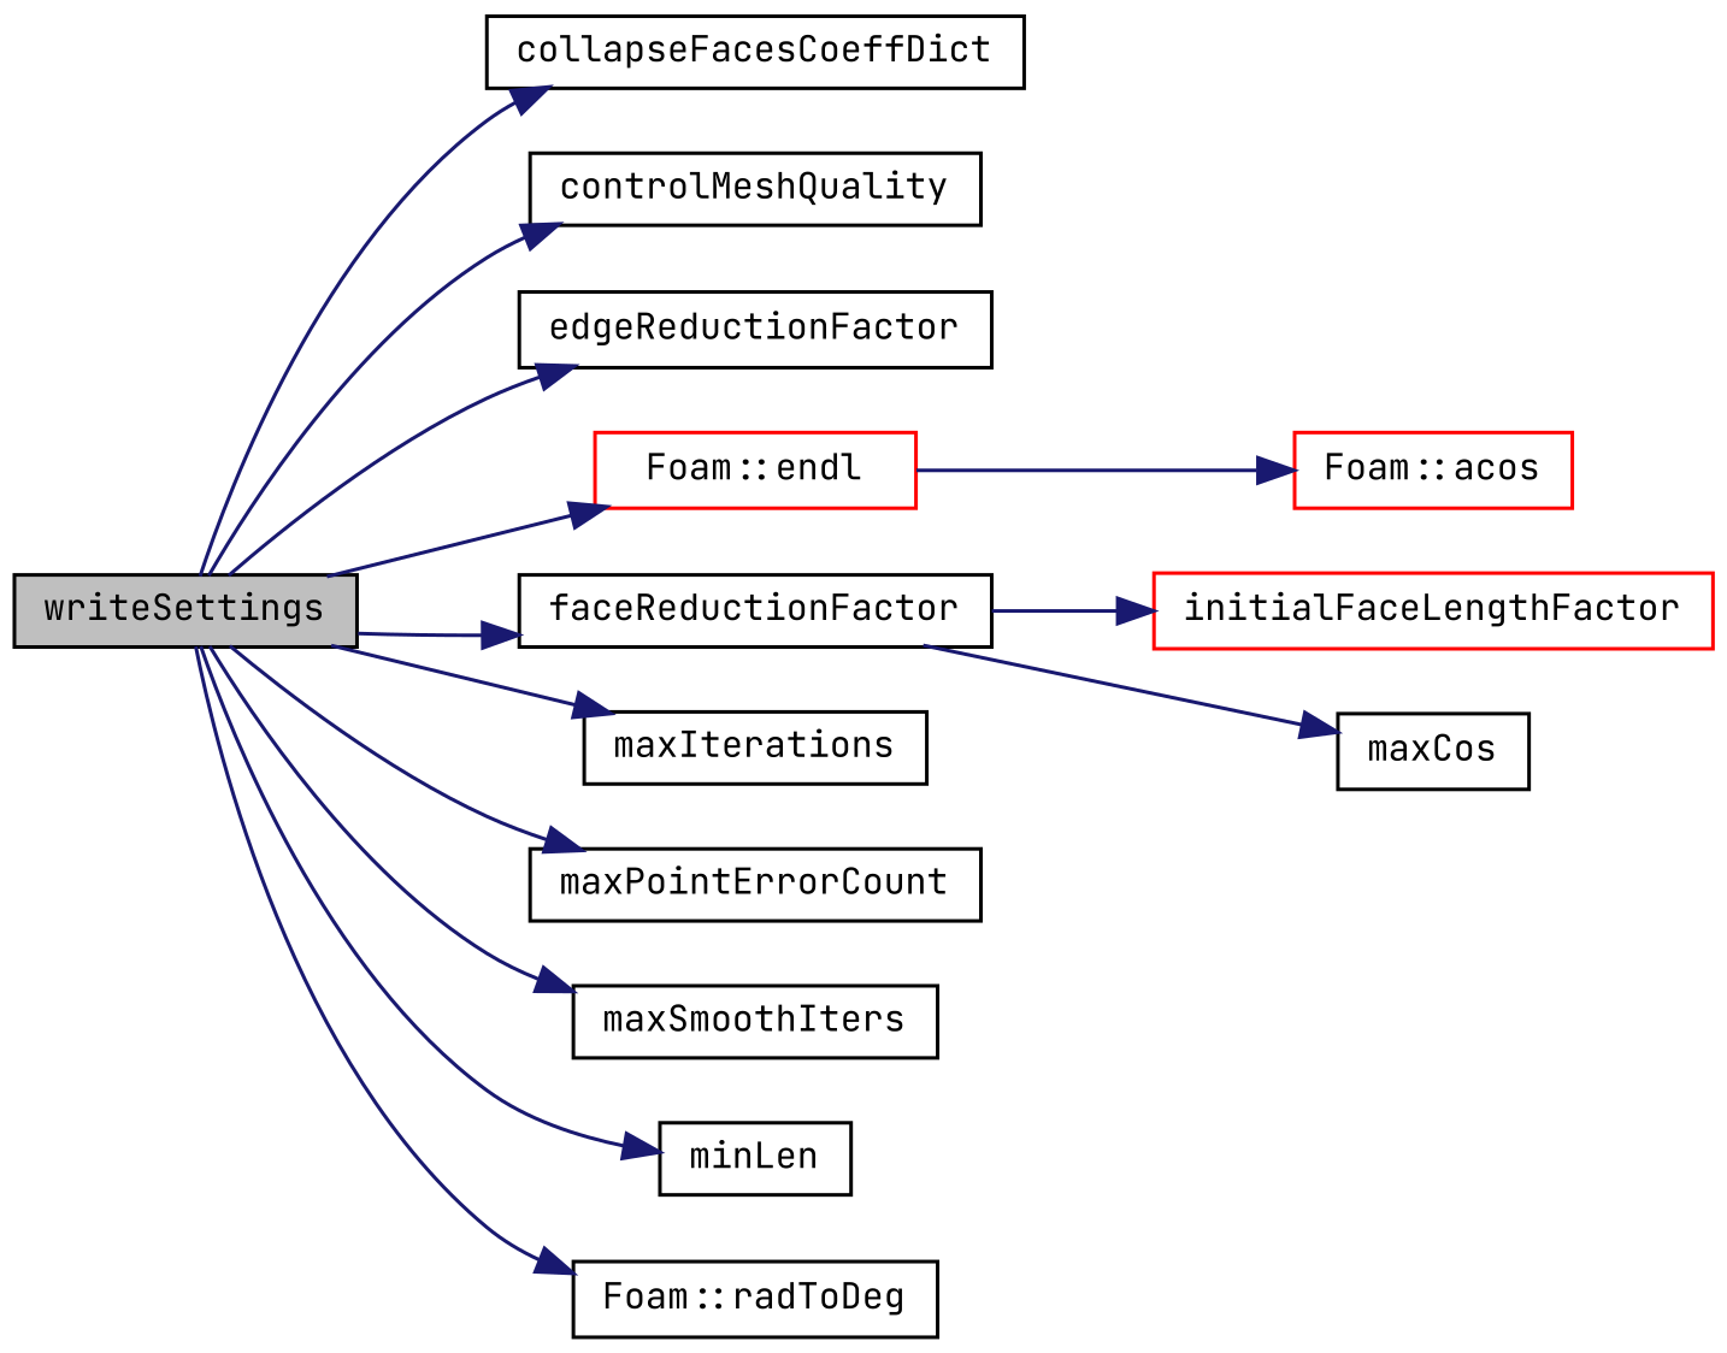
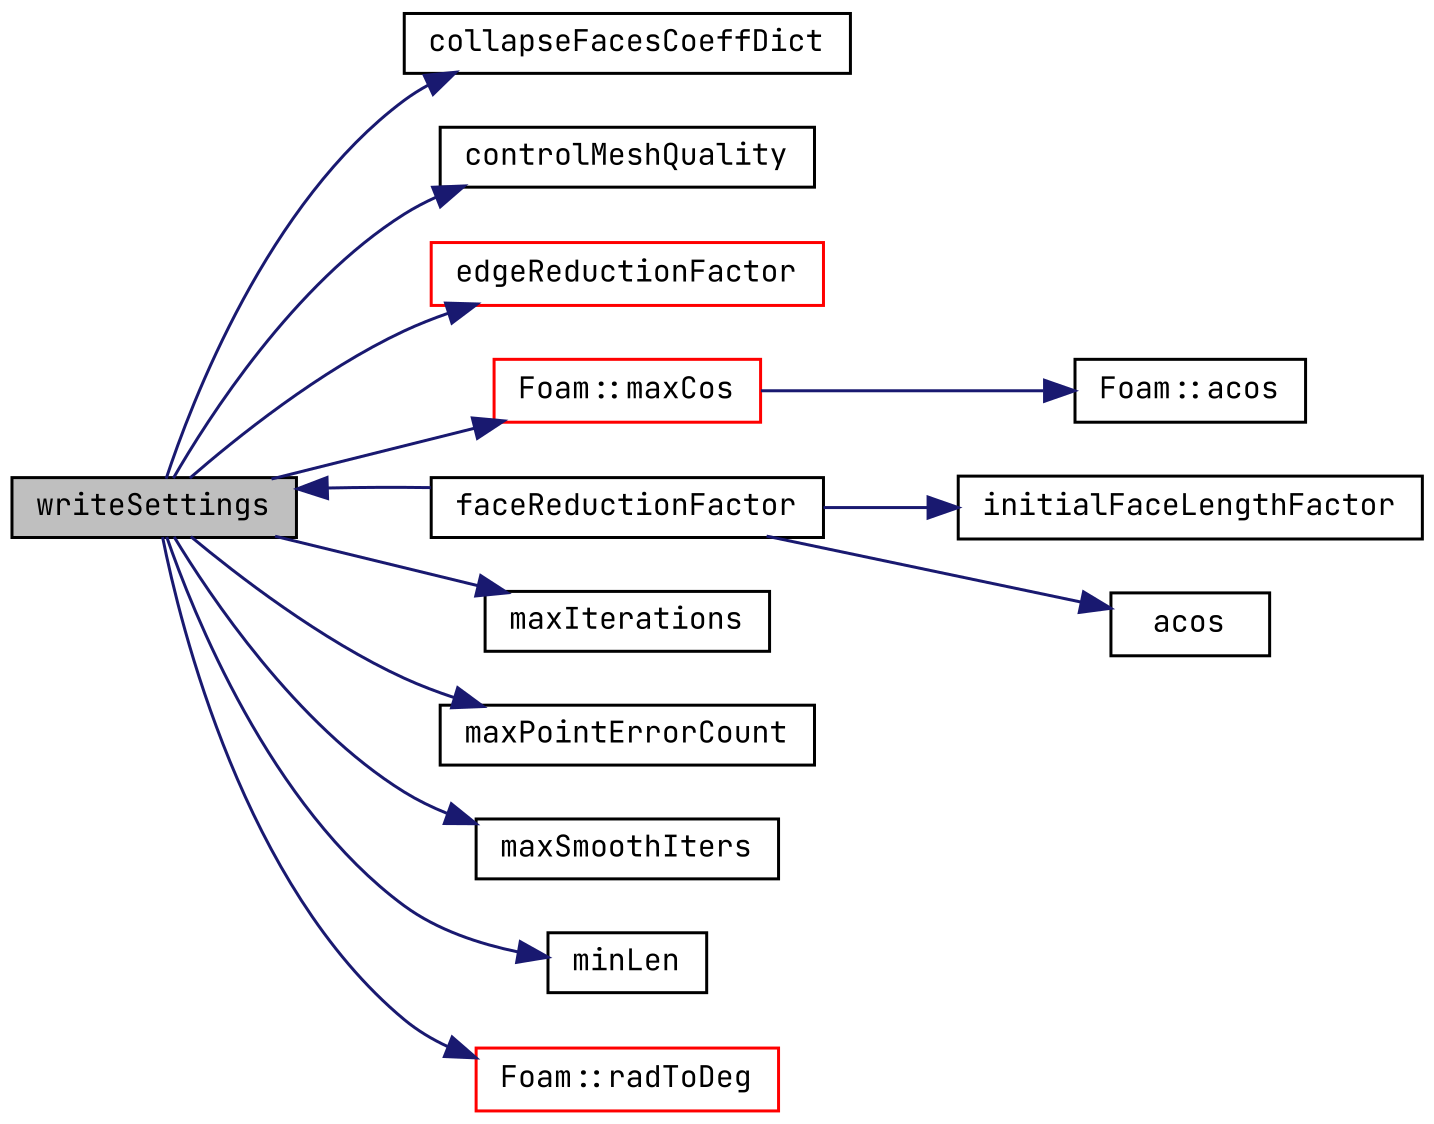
  digraph {
    fontname="JetBrains Mono"
    rankdir=LR
    node [color=black fontname="JetBrains Mono" fontsize=10 shape=record]
    edge [color=midnightblue fontname="JetBrains Mono" fontsize=10 labelfontname=Helvetica labelfontsize=10 style=solid]
    n1 [fillcolor=grey75 fontcolor=black height=0.2 label=writeSettings style=filled width=0.4]
    n2 [height=0.2 label=collapseFacesCoeffDict width=0.4]
    n3 [height=0.2 label=controlMeshQuality width=0.4]
-   n4 [height=0.2 label=edgeReductionFactor width=0.4]
-   n5 [color=red height=0.2 label="Foam::endl" width=0.4]
+   n4 [color=red height=0.2 label=edgeReductionFactor width=0.4]
+   n5 [color=red height=0.2 label="Foam::maxCos" width=0.4]
    n6 [height=0.2 label=faceReductionFactor width=0.4]
    n7 [height=0.2 label=maxIterations width=0.4]
    n8 [height=0.2 label=maxPointErrorCount width=0.4]
    n9 [height=0.2 label=maxSmoothIters width=0.4]
    n10 [height=0.2 label=minLen width=0.4]
-   n11 [height=0.2 label="Foam::radToDeg" width=0.4]
-   n12 [color=red height=0.2 label="Foam::acos" width=0.4]
-   n13 [color=red height=0.2 label=initialFaceLengthFactor width=0.4]
-   n14 [height=0.2 label=maxCos width=0.4]
+   n11 [color=red height=0.2 label="Foam::radToDeg" width=0.4]
+   n12 [height=0.2 label="Foam::acos" width=0.4]
+   n13 [height=0.2 label=initialFaceLengthFactor width=0.4]
+   n14 [height=0.2 label=acos width=0.4]
    n1 -> n2
    n1 -> n3
    n1 -> n4
    n1 -> n5
-   n1 -> n6
+   n6 -> n1
    n1 -> n7
    n1 -> n8
    n1 -> n9
    n1 -> n10
    n1 -> n11
    n5 -> n12
    n6 -> n13
    n6 -> n14
  }
